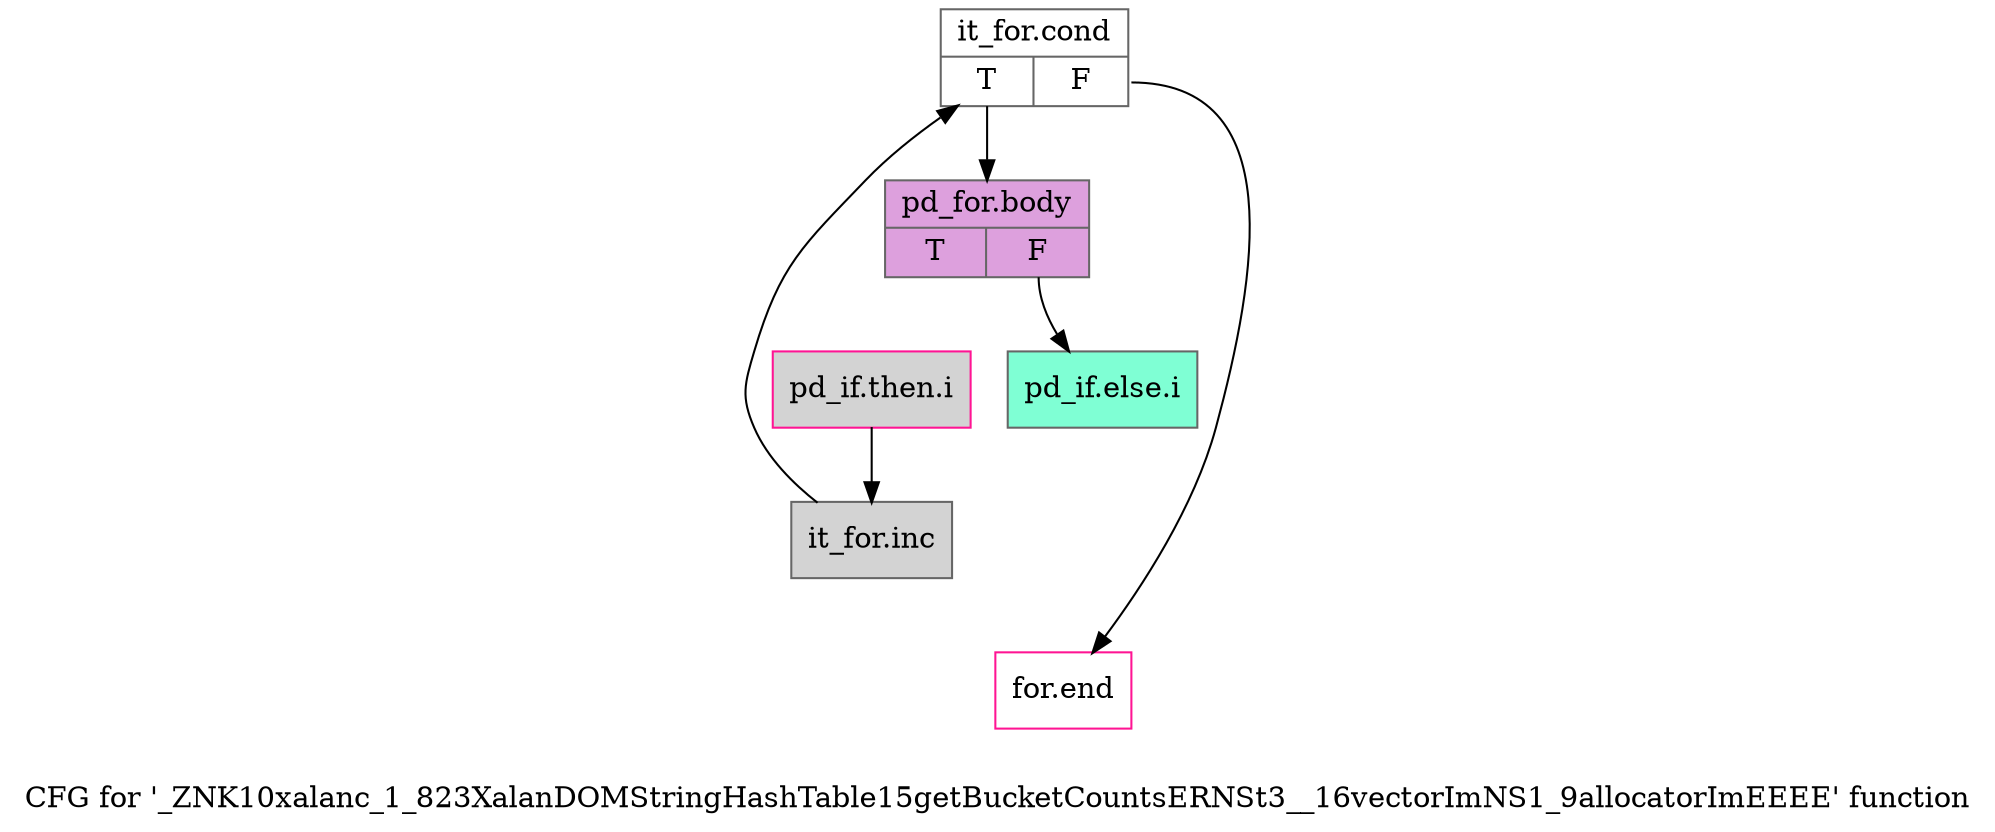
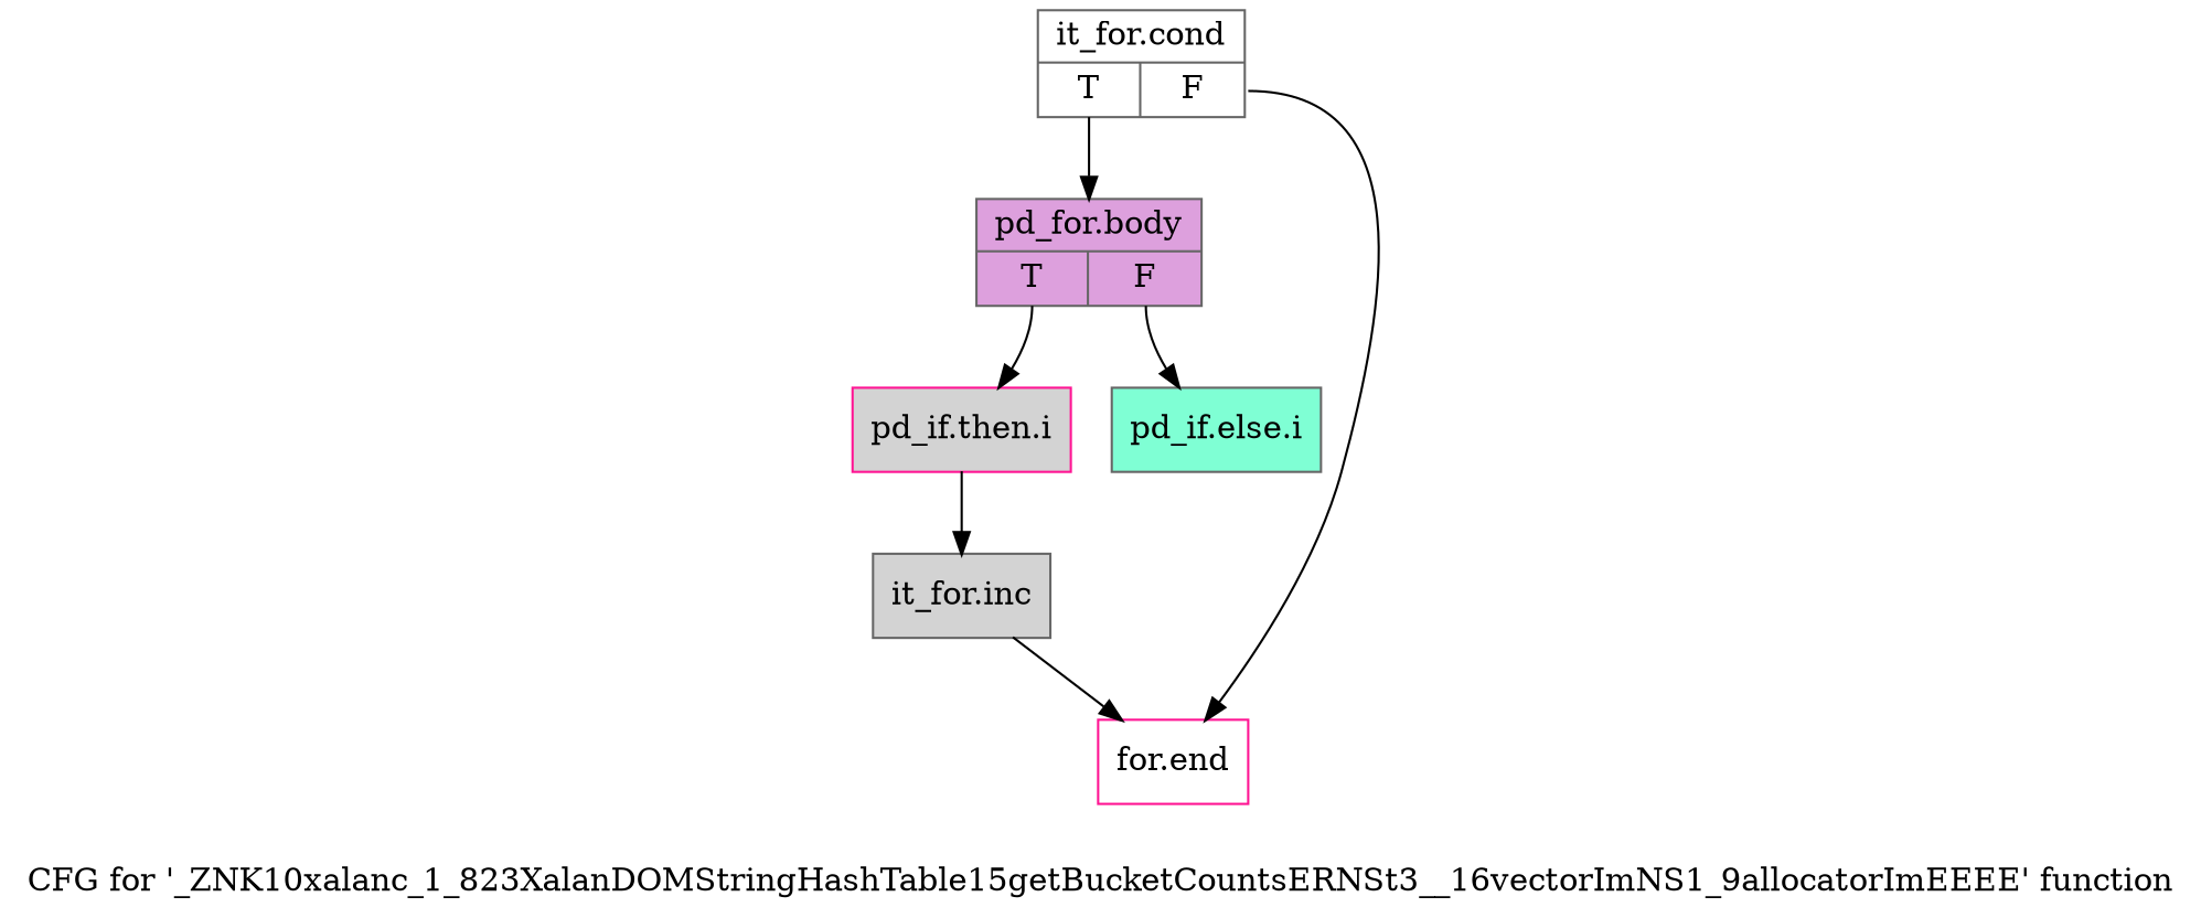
  digraph {
    label="CFG for '_ZNK10xalanc_1_823XalanDOMStringHashTable15getBucketCountsERNSt3__16vectorImNS1_9allocatorImEEEE' function"
    node [color=gray40 fillcolor=white shape=record style=filled]
    n1 [label="{it_for.cond|{<s0>T|<s1>F}}"]
    n2 [fillcolor=plum label="{pd_for.body|{<s0>T|<s1>F}}"]
    n3 [color=deeppink label="{for.end}"]
    n4 [color=deeppink fillcolor=lightgrey label="{pd_if.then.i}"]
    n5 [fillcolor=aquamarine label="{pd_if.else.i}"]
    n6 [fillcolor=lightgrey label="{it_for.inc}"]
    n1 -> n2 [tailport=s0]
    n1 -> n3 [tailport=s1]
+   n2 -> n4 [tailport=s0]
    n2 -> n5 [tailport=s1]
    n4 -> n6
-   n6 -> n1
+   n6 -> n3
  }
